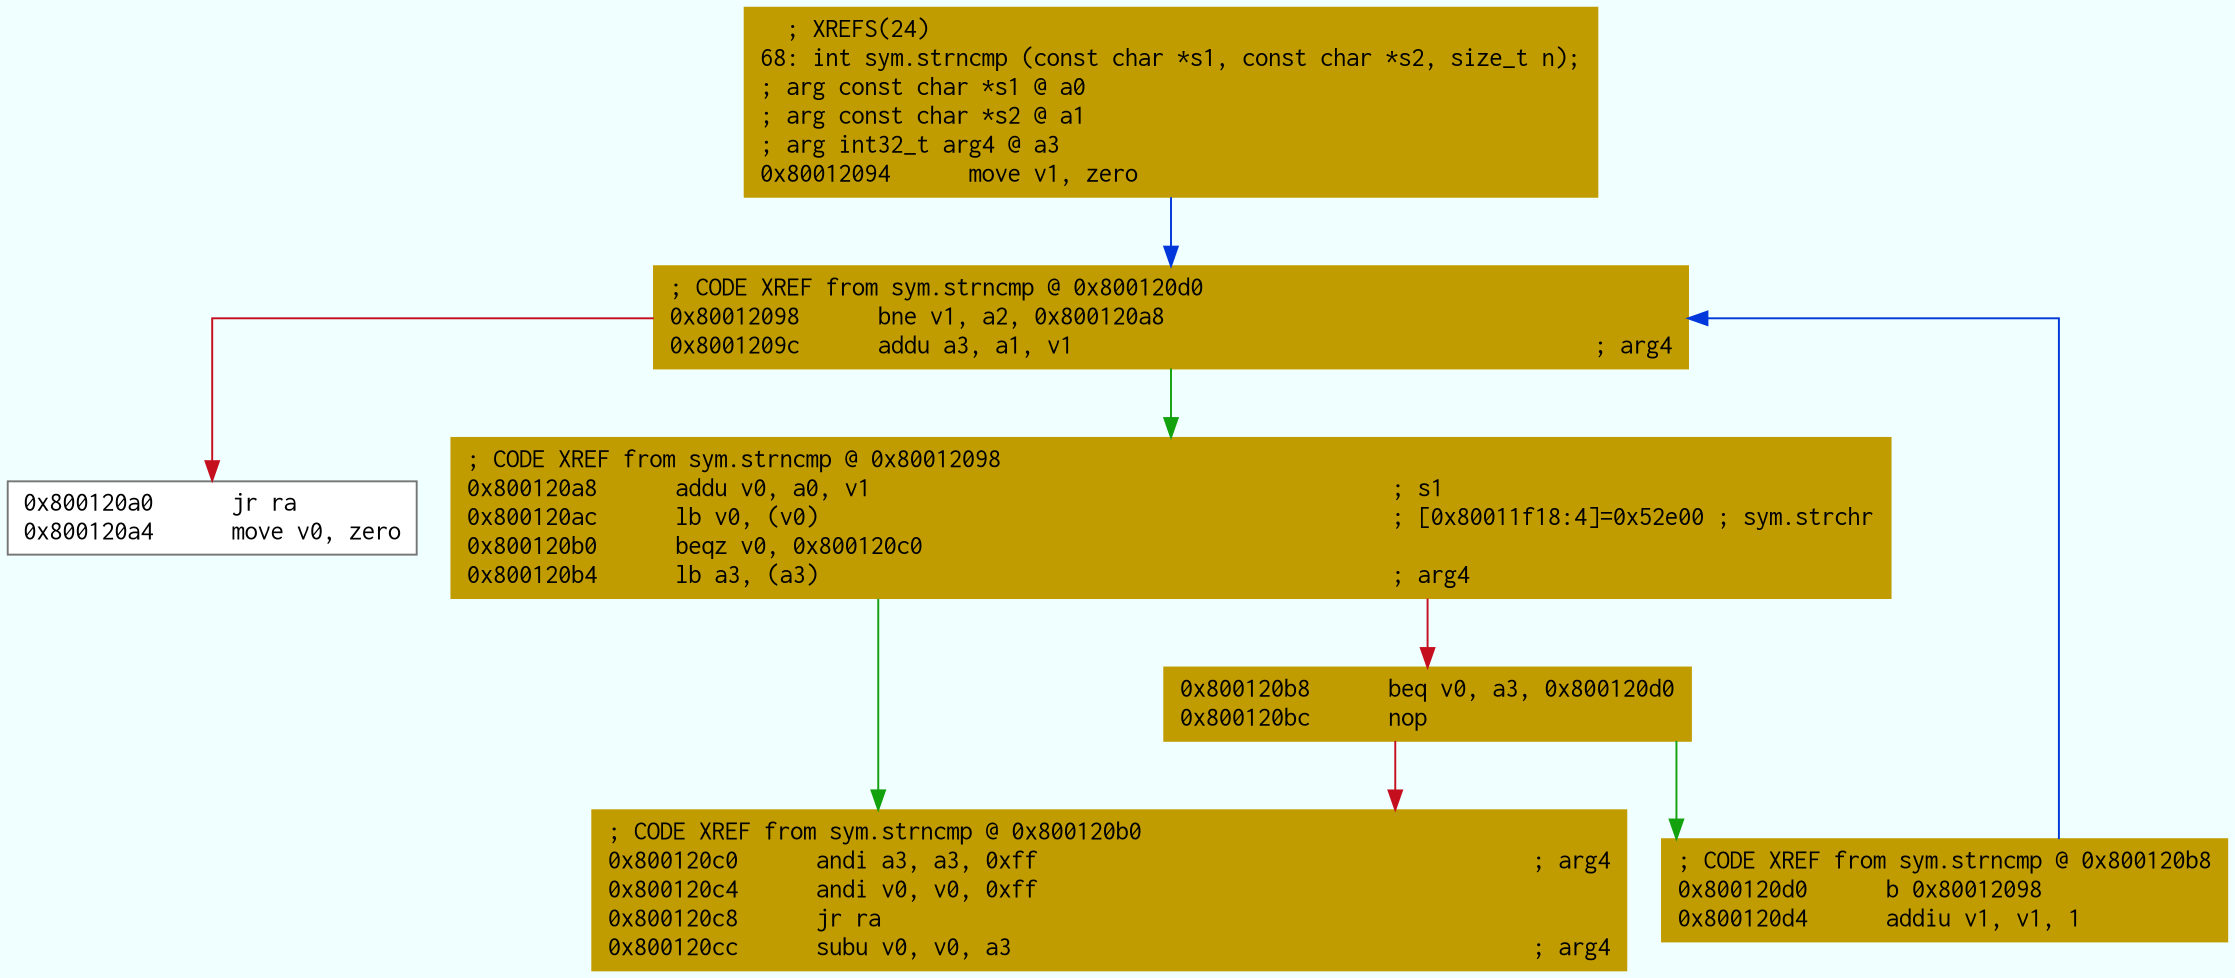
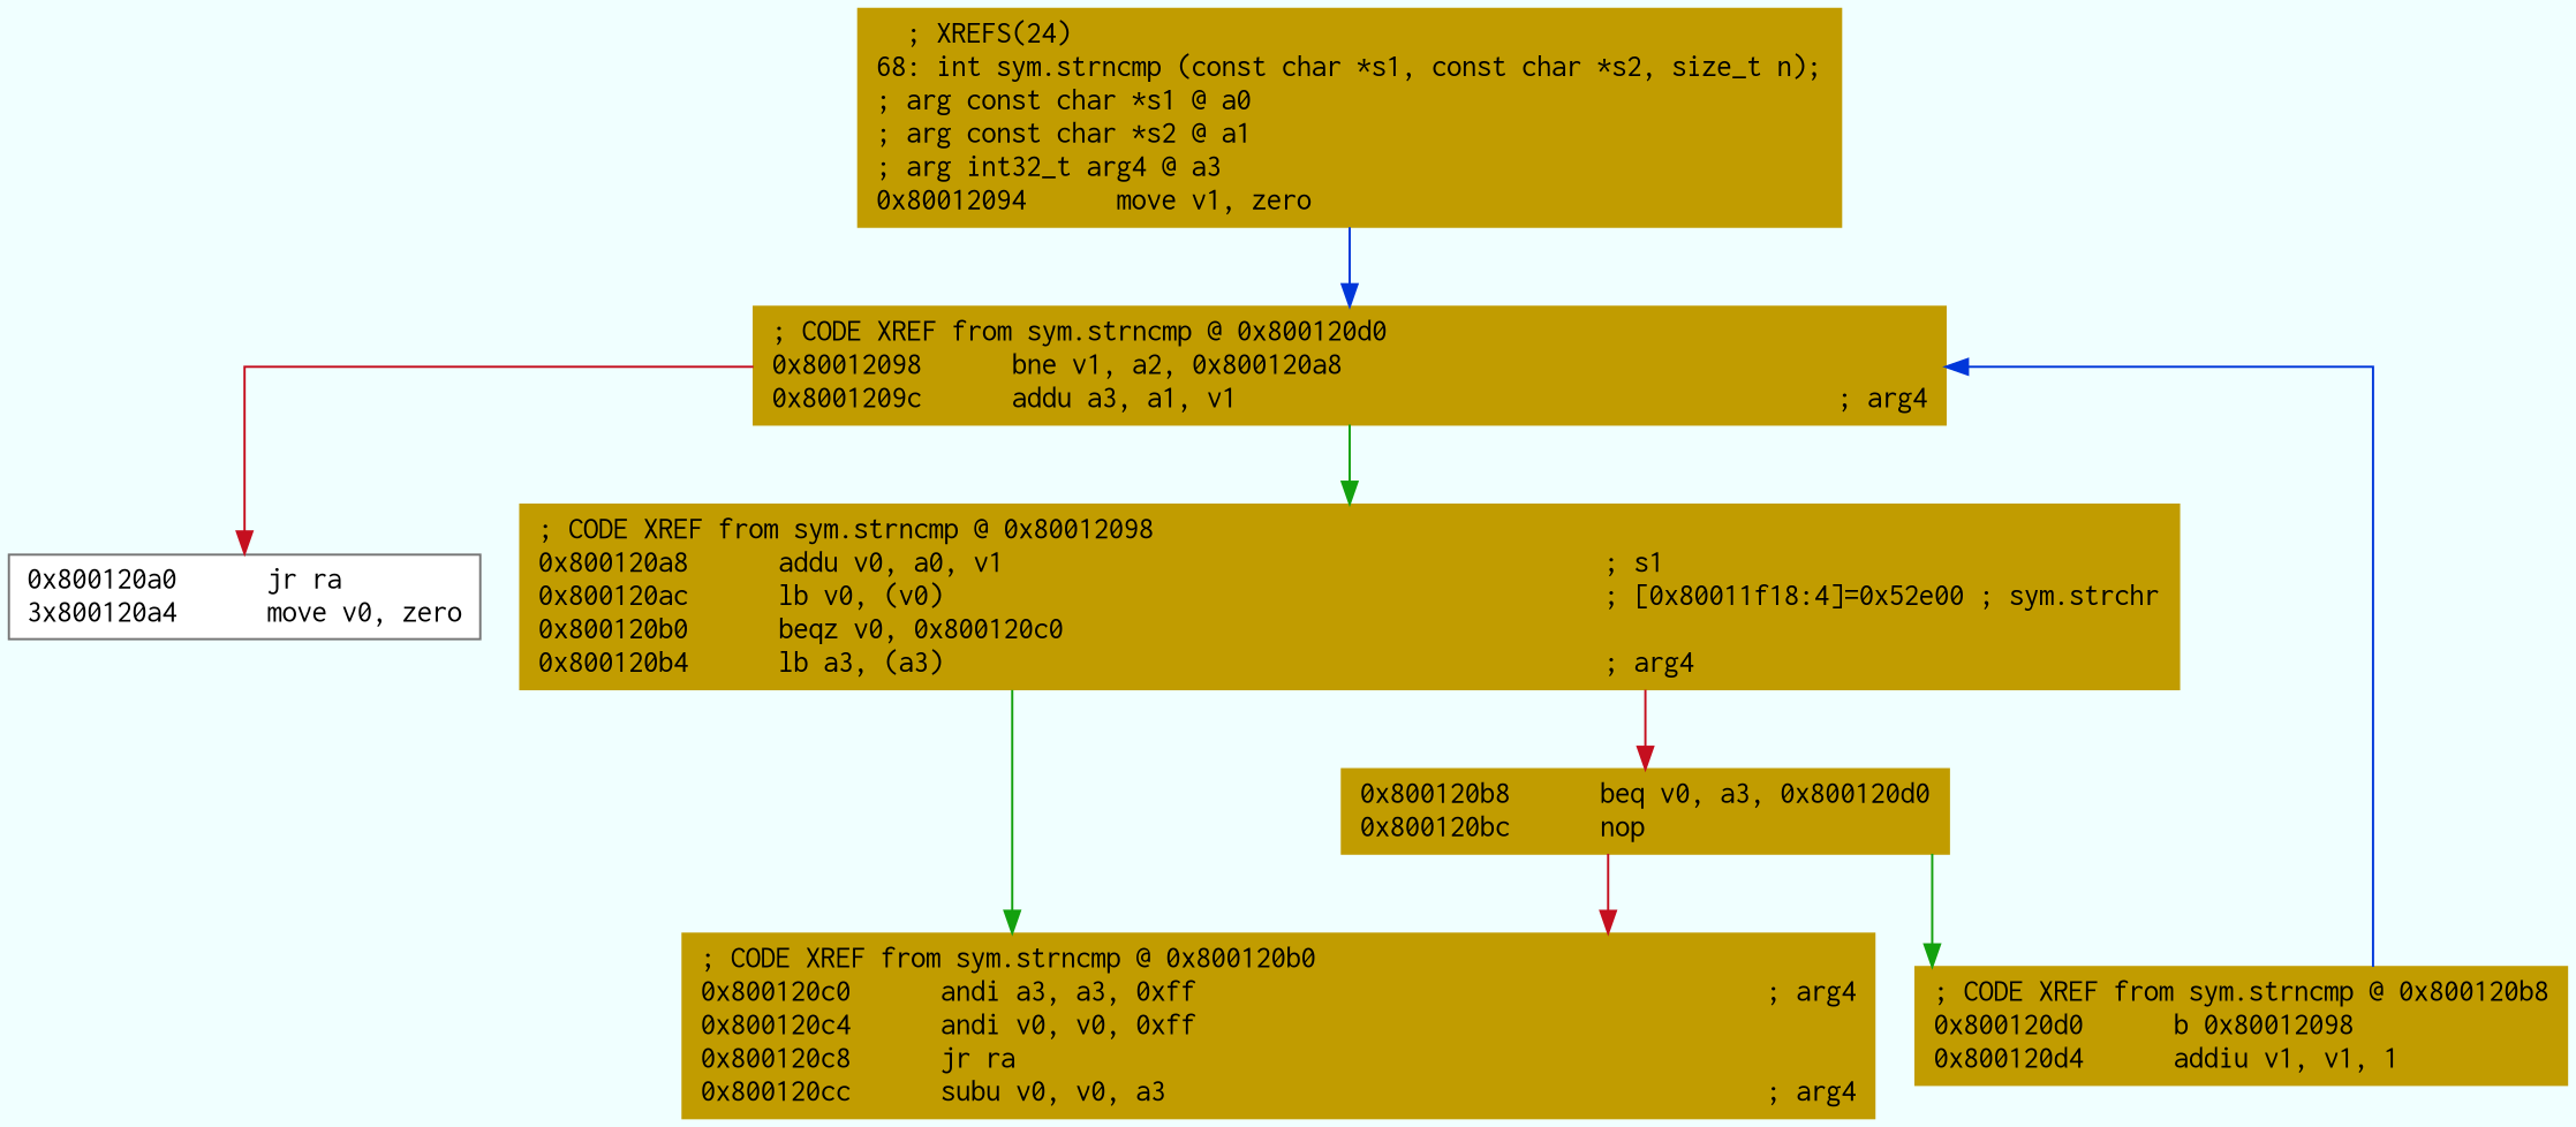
  digraph {
    bgcolor=azure
    fontname=Courier
    fontsize=8
    splines=ortho
    node [color="#c19c00" fillcolor="#c19c00" fontname=Courier shape=box style=filled]
    edge [arrowhead=normal color="#c50f1f"]
    n1 [label="  ; XREFS(24)\l68: int sym.strncmp (const char *s1, const char *s2, size_t n);\l; arg const char *s1 @ a0\l; arg const char *s2 @ a1\l; arg int32_t arg4 @ a3\l0x80012094      move v1, zero\l"]
    n2 [label="; CODE XREF from sym.strncmp @ 0x800120d0\l0x80012098      bne v1, a2, 0x800120a8\l0x8001209c      addu a3, a1, v1                                        ; arg4\l"]
-   n3 [color="#767676" fillcolor=white label="0x800120a0      jr ra\l0x800120a4      move v0, zero\l"]
+   n3 [color="#767676" fillcolor=white label="0x800120a0      jr ra\l3x800120a4      move v0, zero\l"]
    n4 [label="; CODE XREF from sym.strncmp @ 0x80012098\l0x800120a8      addu v0, a0, v1                                        ; s1\l0x800120ac      lb v0, (v0)                                            ; [0x80011f18:4]=0x52e00 ; sym.strchr\l0x800120b0      beqz v0, 0x800120c0\l0x800120b4      lb a3, (a3)                                            ; arg4\l"]
    n5 [label="0x800120b8      beq v0, a3, 0x800120d0\l0x800120bc      nop\l"]
    n6 [label="; CODE XREF from sym.strncmp @ 0x800120b0\l0x800120c0      andi a3, a3, 0xff                                      ; arg4\l0x800120c4      andi v0, v0, 0xff\l0x800120c8      jr ra\l0x800120cc      subu v0, v0, a3                                        ; arg4\l"]
    n7 [label="; CODE XREF from sym.strncmp @ 0x800120b8\l0x800120d0      b 0x80012098\l0x800120d4      addiu v1, v1, 1\l"]
    n1 -> n2 [color="#0037da"]
    n2 -> n3
    n2 -> n4 [color="#13a10e"]
    n4 -> n5
    n4 -> n6 [color="#13a10e"]
    n5 -> n6
    n5 -> n7 [color="#13a10e"]
    n7 -> n2 [color="#0037da"]
  }
